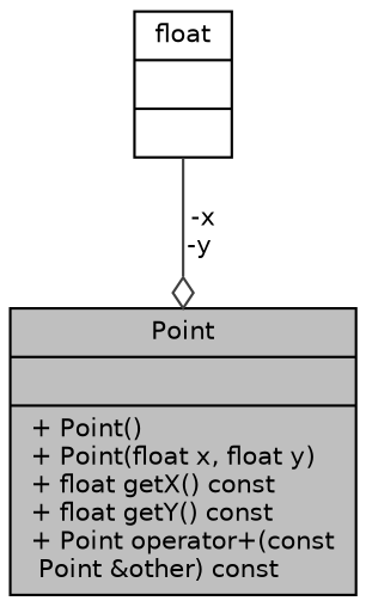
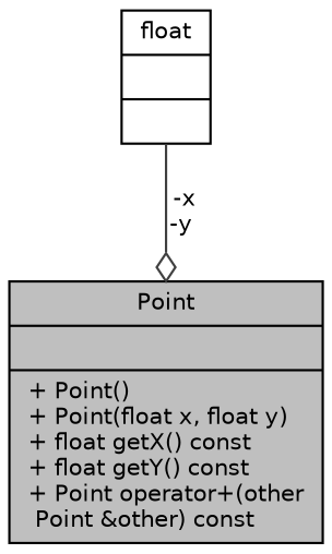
  digraph {
    node [color=black fontname=Helvetica fontsize=10 shape=record]
-   n1 [fillcolor=grey75 fontcolor=black height=0.2 label="{Point\n||+  Point()\l+  Point(float x, float y)\l+ float getX() const\l+ float getY() const\l+ Point operator+(const\l Point &other) const\l}" style=filled width=0.4]
+   n1 [fillcolor=grey75 fontcolor=black height=0.2 label="{Point\n||+  Point()\l+  Point(float x, float y)\l+ float getX() const\l+ float getY() const\l+ Point operator+(other\l Point &other) const\l}" style=filled width=0.4]
    n2 [height=0.2 label="{float\n||}" width=0.4]
    n2 -> n1 [arrowhead=odiamond color=grey25 fontname=Helvetica fontsize=10 label=" -x\n-y" labelfontname=Helvetica labelfontsize=10 style=solid]
  }
